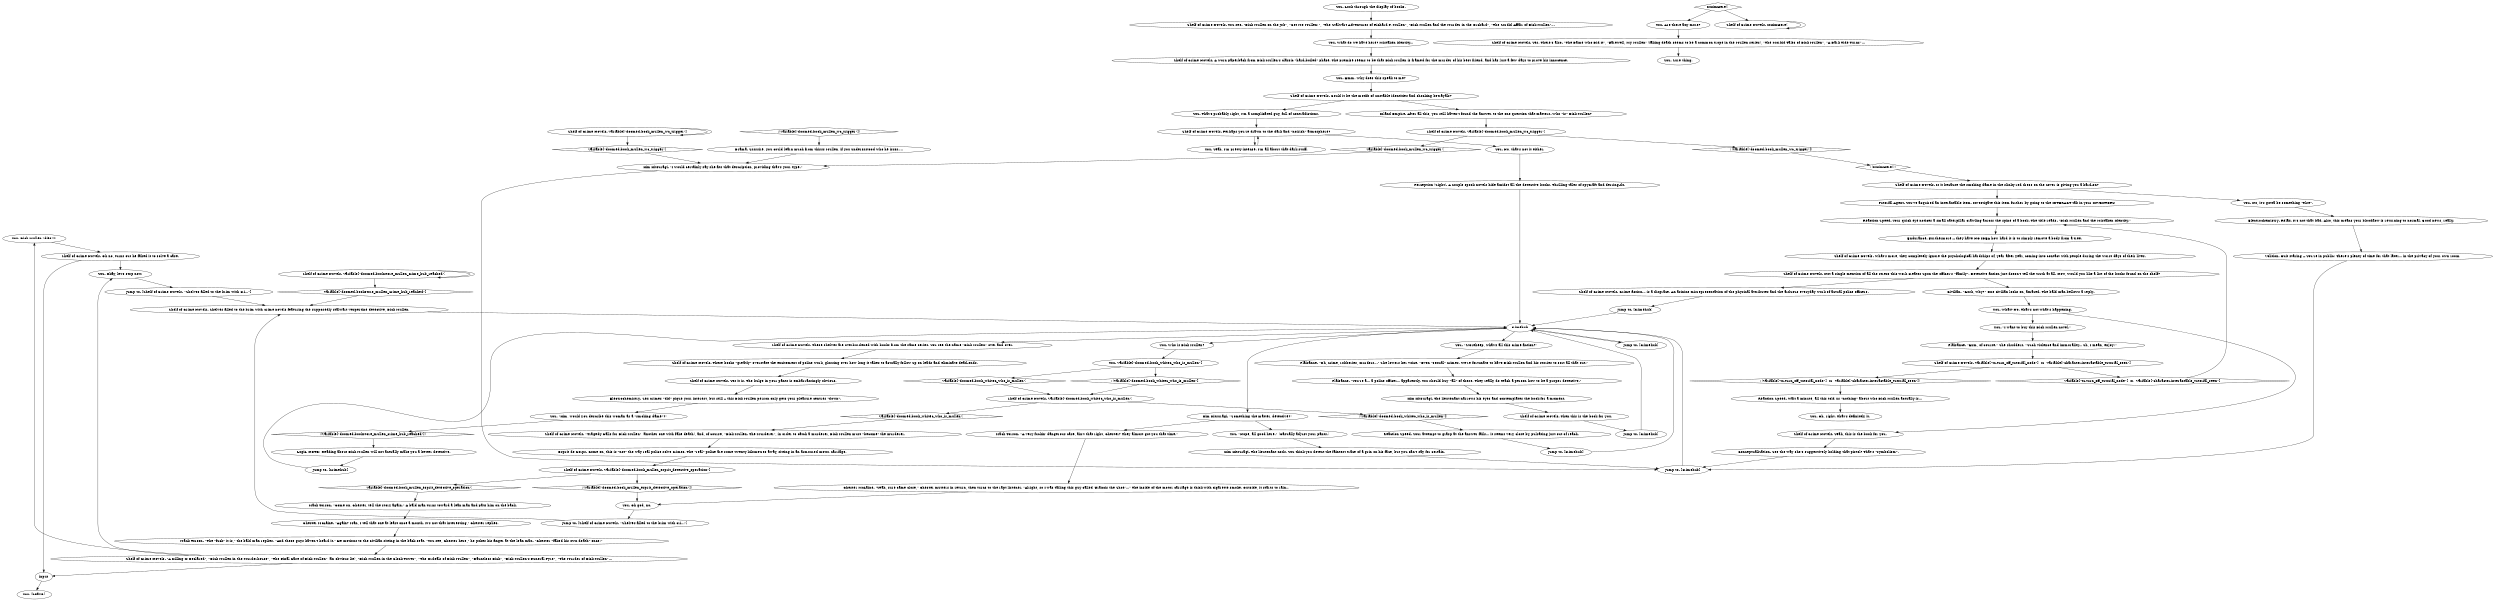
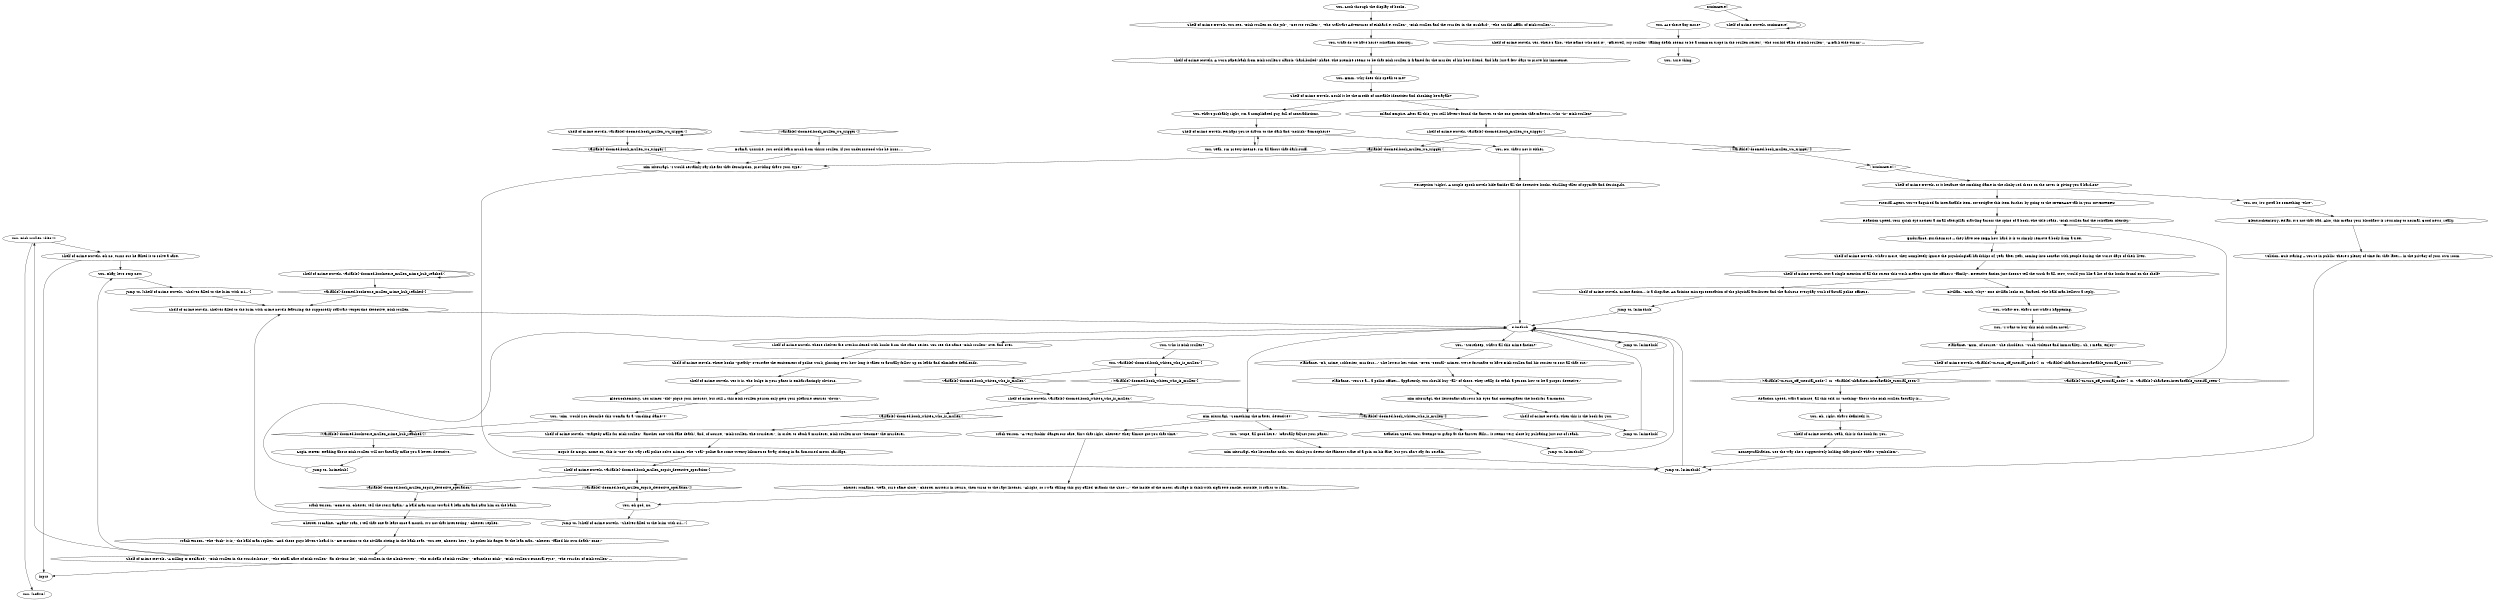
  digraph {
    n1 [label=input]
    n2 [label="You: [Leave.]"]
    n3 [label="You: Are there any more?"]
    n4 [label="Shelf of Crime Novels: Yes. There's also: \"The Dame Who Did It\", \"Farewell, My Mullen\" (faking death seems to be a common trope in the Mullen series), \"The Morbid Tales of Dick Mullen\", \"A Dark Tide Turns\"..."]
    n5 [label="You: Sure thing."]
    n6 [label="Kim Kitsuragi: \"Something the matter, detective?\""]
    n7 [label="Mack Torson: \"A very fuckin' dangerous case, ain't that right, Chester? They almost got you that time.\""]
    n8 [label="You: \"Nope, all good here.\" (Casually adjust your pants.)"]
    n9 [label="Chester McLaine: \"Yeah, sure came close,\" Chester mutters in return, then turns to the rapt listener. \"Alright, so I was tailing this guy called 'Francis the Shoe'...\" The inside of the motor carriage is thick with cigarette smoke. Outside, it starts to rain..."]
    n10 [label="Kim Kitsuragi: The lieutenant nods. You think you detect the faintest trace of a grin on his face, but you can't say for certain."]
    n11 [label="You: \"Storekeep, what's all this crime fiction?\""]
    n12 [label="Plaisance: \"Oh, crime, robberies, murders...\" She lowers her voice. \"Even *sexual* crimes. We're fortunate to have Dick Mullen and his stories to sort all that out.\""]
    n13 [label="Plaisance: \"You're a... a police officer... apparently. You should buy *all* of these. They really do teach a person how to be a proper detective.\""]
    n14 [label="Shelf of Crime Novels: Variable[\"doomed.bookstore_mullen_crime_hub_reached\"]"]
    n15 [label="Variable[\"doomed.bookstore_mullen_crime_hub_reached\"]" shape=diamond]
    n16 [label="Shelf of Crime Novels: Shelves filled to the brim with crime novels featuring the supposedly stalwart Vespertine detective, Dick Mullen."]
    n17 [label=crimehub]
    n18 [label="!(Variable[\"doomed.bookstore_mullen_crime_hub_reached\"])" shape=diamond]
    n19 [label="Logic: NOTE! Reading about Dick Mullen will not actually make you a better detective."]
    n20 [label="Jump to: [crimehub]"]
    n21 [label="Kim Kitsuragi: The lieutenant narrows his eyes and contemplates the book for a moment."]
    n22 [label="Shelf of Crime Novels: Then this is the book for you."]
    n23 [label="Jump to: [crimehub]"]
    n24 [label="Electrochemistry: Sex crimes *did* pique your interest, but still -- this Dick Mullen person only gets your pleasure centres *down*."]
    n25 [label="You: \"Kim, would you describe this woman as a *smoking dame*?\""]
    n26 [label="Electrochemistry: Relax. It's not that bad. Also, this means your bloodflow is returning to normal. Good news, really."]
    n27 [label="Volition: Quit staring -- You're in public! There's plenty of time for that later... in the privacy of your own room."]
    n28 [label="Jump to: [crimehub]"]
    n29 [label="Shelf of Crime Novels: Perhaps you're drawn to the dark and *noirish* atmosphere?"]
    n30 [label="You: Yeah, I'm pretty intense. I'm all about that dark stuff."]
    n31 [label="You: No, that's not it either."]
    n32 [label="Perception (Sight): A couple spook novels hide amidst all the detective books. Thrilling tales of spycraft and derring-do."]
    n33 [label="Kim Kitsuragi: \"I would certainly say she fits that description, providing that's your type.\""]
    n34 [label="Jump to: [crimehub]"]
    n35 [label="Shelf of Crime Novels: These shelves are overburdened with books from the same series. You see the name \"Dick Mullen\" over and over."]
    n36 [label="Jump to: [crimehub]"]
    n37 [label="You: Who is Dick Mullen?"]
    n38 [label="Shelf of Crime Novels: These books *greatly* overstate the excitement of police work, glossing over how long it takes to actually follow up on leads and eliminate dead-ends."]
    n39 [label="Shelf of Crime Novels: Yes it is. The bulge in your pants is embarrassingly obvious."]
    n40 [label="Shelf of Crime Novels: Is it because the smoking dame in the slinky red dress on the cover is giving you a hard-on?"]
    n41 [label="Tutorial Agent: You've acquired an interactable item. Investigate this item further by going to the INTERACT tab in your INVENTORY."]
    n42 [label="You: No, it's gotta be something *else*."]
    n43 [label="Reaction Speed: Your quick eye notices a small caterpillar crawling across the spine of a book. The title reads: \"Dick Mullen and the Mistaken Identity.\""]
    n44 [label="Shelf of Crime Novels: IsKimHere()"]
    n45 [label="IsKimHere()" shape=diamond]
    n46 [label="!(IsKimHere())" shape=diamond]
    n47 [label="Reaction Speed: Wait a minute, all this told us *nothing* about who Dick Mullen actually is..."]
    n48 [label="You: Oh, right. That's definitely it."]
    n49 [label="Shelf of Crime Novels: Yeah, this is the book for you."]
    n50 [label="Endurance: Furthermore -- they have NO IDEA how hard it is to simply remove a body from a tree."]
    n51 [label="You: What? No. That's not what's happening."]
    n52 [label="You: \"I want to buy this Dick Mullen novel.\""]
    n53 [label="Plaisance: \"Hrm, of course.\" She shudders. \"Such violence and immorality... uh, I mean, enjoy!\""]
    n54 [label="You: Oh god, no."]
    n55 [label="You: Look through the display of books."]
    n56 [label="Shelf of Crime Novels: You see: \"Dick Mullen on the Job\", \"Get Me Mullen!\", \"The Stalwart Adventures of Richard P. Mullen\", \"Dick Mullen and the Murder in the Orchard\", \"The Sordid Affair of Dick Mullen\"..."]
    n57 [label="You: What do we have here? Mistaken identity..."]
    n58 [label="Shelf of Crime Novels: A worn paperback from Dick Mullen's classic *hard-boiled* phase. The premise seems to be that Dick Mullen is framed for the murder of his best friend, and has just a few days to prove his innocence."]
    n59 [label="Shelf of Crime Novels: Crime fiction... is a disgrace. An asinine misrepresentation of the physical attributes and the arduous everyday work of actual police officers."]
    n60 [label="Shelf of Crime Novels: \"Tragedy Calls for Dick Mullen\" (another one with fake death), and, of course, \"Dick Mullen: The Murderer\", in order to catch a murderer, Dick Mullen must *become* the murderer."]
    n61 [label="Esprit de Corps: Come on, this is *not* the way real police solve crimes. The *real* police are some twenty kilometres away, sitting in an armoured motor carriage."]
    n62 [label="Shelf of Crime Novels: Variable[\"doomed.book_mullen_esprit_detective_operation\"]"]
    n63 [label="Shelf of Crime Novels: What's more, they completely ignore the psychological hardships of, year after year, coming into contact with people during the worst days of their lives."]
    n64 [label="Shelf of Crime Novels: Variable[\"tc.turn_off_tutorial_node\"]  or  Variable[\"character.interactable_tutorial_seen\"]"]
    n65 [label="Shelf of Crime Novels: Not a single mention of all the stress this work creates upon the officer's *family*. Detective fiction just doesn't tell the truth at all. Now, would you like a list of the books found on the shelf?"]
    n66 [label="You: Hmm. Why does this speak to me?"]
    n67 [label="Shelf of Crime Novels: \"A Killing Is Declared\", \"Dick Mullen in the Murderhouse\", \"The Final Case of Dick Mullen\" (an obvious lie), \"Dick Mullen in the Clock Tower\", \"The Ordeals of Dick Mullen\", \"Dauntless Dick\", \"Dick Mullen's Funeral Pyre\", \"The Murder of Dick Mullen\"..."]
    n68 [label="You: Okay, let's stop now."]
    n69 [label="You: Dick Mullen *dies*?!"]
    n70 [label="Jump to: [Shelf of Crime Novels: \"Shelves filled to the brim with cri...\"]"]
    n71 [label="Shelf of Crime Novels: Oh no, turns out he faked it to solve a case."]
    n72 [label="Civilian: \"Gosh, why?\" One civilian looks on, amazed. The bald man bellows a reply:"]
    n73 [label="Jump to: [Shelf of Crime Novels: \"Shelves filled to the brim with cri...\"]"]
    n74 [label="Inland Empire: After all this, you still haven't found the answer to the one question that matters: Who *is* Dick Mullen?"]
    n75 [label="Shelf of Crime Novels: Variable[\"doomed.book_mullen_wc_trigger\"]"]
    n76 [label="Variable[\"doomed.book_mullen_wc_trigger\"]" shape=diamond]
    n77 [label="!(Variable[\"doomed.book_mullen_wc_trigger\"])" shape=diamond]
    n78 [label="Conceptualization: See the way she's suggestively holding that pistol? That's *symbolism*."]
    n79 [label="Shelf of Crime Novels: Variable[\"doomed.book_mullen_wc_trigger\"]"]
    n80 [label="Variable[\"doomed.book_mullen_wc_trigger\"]" shape=diamond]
    n81 [label="!(Variable[\"doomed.book_mullen_wc_trigger\"])" shape=diamond]
    n82 [label="Drama: Sssssire, you could learn much from thisss Mullen, if you underssstood who he issss...."]
    n83 [label="Chester McLaine: \"Again? Man, I tell that one at least once a month. It's not that interesting,\" Chester replies."]
    n84 [label="Mack Torson: \"The *fuck* it is,\" the bald man replies. \"And these guys haven't heard it.\" He motions to the civilian sitting in the back seat. \"You see, Chester here,\" he pokes his finger at the lean man. \"Chester *faked his own death* once!\""]
    n85 [label="Variable[\"tc.turn_off_tutorial_node\"]  or  Variable[\"character.interactable_tutorial_seen\"]" shape=diamond]
    n86 [label="!(Variable[\"tc.turn_off_tutorial_node\"]  or  Variable[\"character.interactable_tutorial_seen\"])" shape=diamond]
    n87 [label="Shelf of Crime Novels: Variable[\"doomed.book_whitec_who_is_mullen\"]"]
    n88 [label="Variable[\"doomed.book_whitec_who_is_mullen\"]" shape=diamond]
    n89 [label="!(Variable[\"doomed.book_whitec_who_is_mullen\"])" shape=diamond]
    n90 [label="Reaction Speed: Your attempt to grasp at the answer fails... it seems very close by, pulsating just out of reach."]
    n91 [label="Jump to: [crimehub]"]
    n92 [label="Shelf of Crime Novels: Could it be the motifs of unstable identities and shocking betrayals?"]
    n93 [label="You: That's probably right, I'm a complicated guy, full of contradictions."]
    n94 [label="You: Variable[\"doomed.book_whitec_who_is_mullen\"]"]
    n95 [label="Mack Torson: \"Come on, Chester, tell the story again.\" A bald man turns toward a lean man and pats him on the back."]
    n96 [label="Variable[\"doomed.book_mullen_esprit_detective_operation\"]" shape=diamond]
    n97 [label="!(Variable[\"doomed.book_mullen_esprit_detective_operation\"])" shape=diamond]
    n98 [label="Variable[\"doomed.book_whitec_who_is_mullen\"]" shape=diamond]
    n99 [label="!(Variable[\"doomed.book_whitec_who_is_mullen\"])" shape=diamond]
-   n1 -> n2
+   n69 -> n2
    n3 -> n4
    n4 -> n5
    n6 -> n7
    n6 -> n8
    n7 -> n9
    n8 -> n10
    n9 -> n54
    n10 -> n28
    n11 -> n12
    n12 -> n13
    n13 -> n21
    n14 -> n14
    n14 -> n15
    n15 -> n16
    n16 -> n17
    n17 -> n6
    n17 -> n11
    n17 -> n35
    n17 -> n36
-   n17 -> n37
    n18 -> n19
    n19 -> n20
    n20 -> n17
    n21 -> n22
    n22 -> n23
    n23 -> n17
    n24 -> n25
    n25 -> n18
    n26 -> n27
    n27 -> n28
    n28 -> n17
    n29 -> n30
    n29 -> n31
    n30 -> n29
    n31 -> n32
    n32 -> n17
    n33 -> n28
    n34 -> n17
    n35 -> n38
    n36 -> n17
    n37 -> n94
    n38 -> n39
    n39 -> n24
    n40 -> n41
    n40 -> n42
    n41 -> n43
    n42 -> n26
    n43 -> n50
    n44 -> n44
-   n45 -> n3
    n45 -> n44
    n46 -> n40
    n47 -> n48
-   n51 -> n49
+   n48 -> n49
    n49 -> n78
    n50 -> n63
    n51 -> n52
    n52 -> n53
    n53 -> n64
    n54 -> n73
    n55 -> n56
    n56 -> n57
    n57 -> n58
    n58 -> n66
    n59 -> n34
    n60 -> n61
    n61 -> n62
    n62 -> n96
    n62 -> n97
    n63 -> n65
    n64 -> n85
    n64 -> n86
    n65 -> n59
    n65 -> n72
    n66 -> n92
    n67 -> n1
    n67 -> n68
    n67 -> n69
    n68 -> n70
    n69 -> n71
    n70 -> n16
    n71 -> n1
    n71 -> n68
    n72 -> n51
    n73 -> n16
    n74 -> n75
    n75 -> n76
    n75 -> n77
    n76 -> n33
    n77 -> n46
    n78 -> n28
    n79 -> n79
    n79 -> n80
    n80 -> n33
    n81 -> n82
    n82 -> n33
    n83 -> n84
    n84 -> n67
    n85 -> n43
    n86 -> n47
    n87 -> n88
    n87 -> n89
    n88 -> n60
    n89 -> n90
    n90 -> n91
    n91 -> n17
    n92 -> n74
    n92 -> n93
    n93 -> n29
    n94 -> n98
    n94 -> n99
    n95 -> n83
    n96 -> n95
    n97 -> n54
    n98 -> n87
    n99 -> n87
  }
